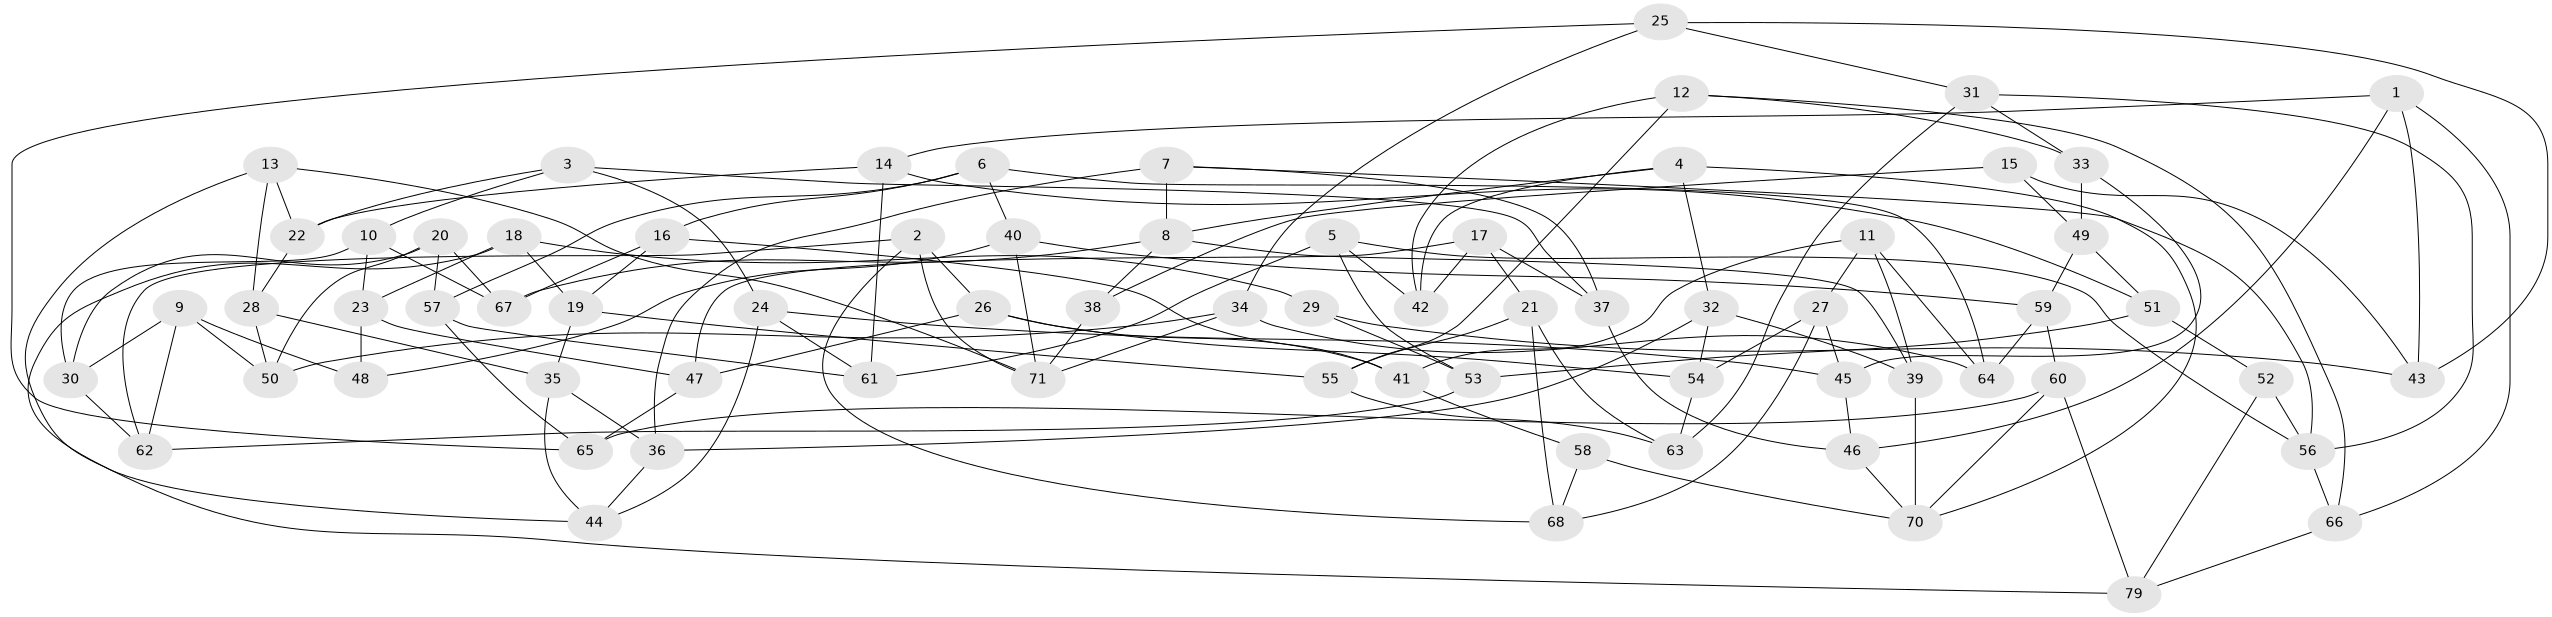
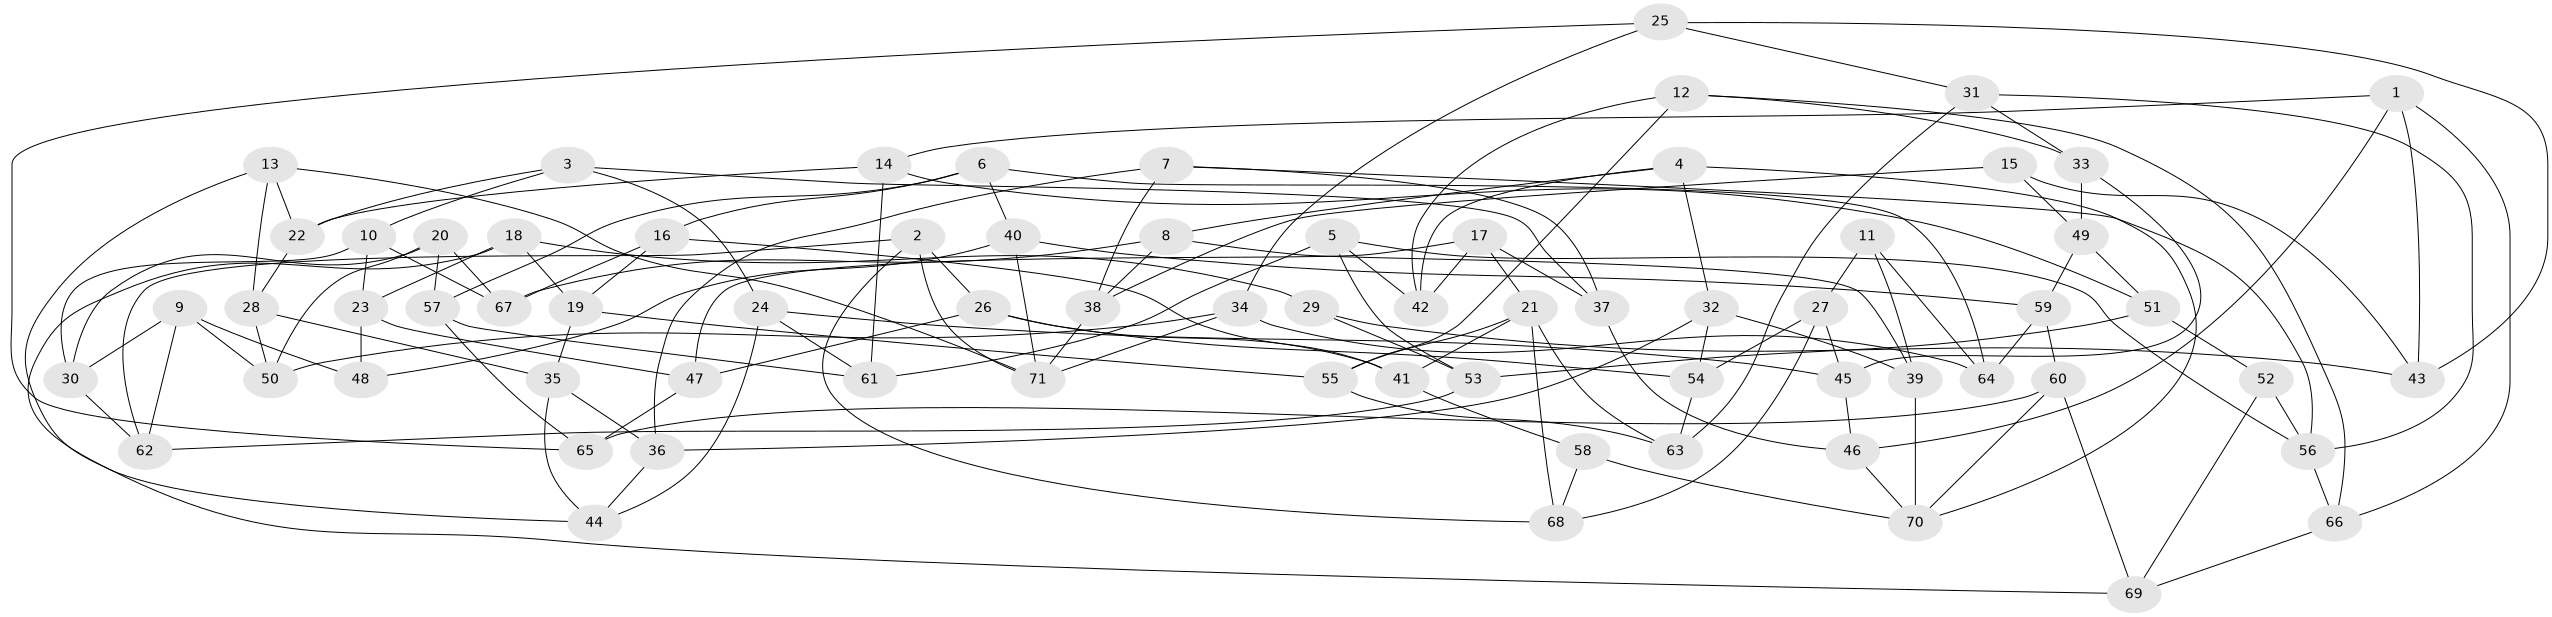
  graph {
    fontname="DejaVu Sans"
    node [color=gray90 fontname="DejaVu Sans" style=filled]
    edge [fontname="DejaVu Sans"]
    1
    14
    43
    46
    66
    22
    61
    51
    70
-   69 [label=79]
+   69
    2
    26
    62
    68
    71
    41
    47
    54
    3
    10
    24
    37
    67
    30
    23
    28
    44
    45
    4
    8
    32
    42
    38
    39
    36
    58
    5
    53
    56
    6
    16
    40
    57
    64
    19
    48
    59
    65
    7
    52
    9
    50
    11
    27
    12
    33
    55
    49
    63
    13
    35
    15
    29
    17
    21
    18
    20
    25
    31
    34
    60
    1 -- 14
    1 -- 43
    1 -- 46
    1 -- 66
    14 -- 22
    14 -- 61
    14 -- 51
    46 -- 70
    66 -- 69
    22 -- 28
    51 -- 53
    51 -- 52
    2 -- 26
    2 -- 62
    2 -- 68
    2 -- 71
    26 -- 41
    26 -- 47
    26 -- 54
    41 -- 58
    47 -- 65
    54 -- 63
    3 -- 22
    3 -- 10
    3 -- 24
    3 -- 37
    10 -- 67
    10 -- 30
    10 -- 23
    24 -- 61
    24 -- 44
    24 -- 45
    37 -- 46
    30 -- 62
    23 -- 47
    23 -- 48
    28 -- 50
    28 -- 35
    45 -- 46
    4 -- 70
    4 -- 8
    4 -- 32
    4 -- 42
    8 -- 67
    8 -- 38
    8 -- 39
    32 -- 54
    32 -- 39
    32 -- 36
    38 -- 71
    39 -- 70
    36 -- 44
    58 -- 70
    58 -- 68
    5 -- 61
    5 -- 42
    5 -- 53
    5 -- 56
    53 -- 62
    56 -- 66
    6 -- 16
    6 -- 40
    6 -- 57
    6 -- 64
    16 -- 41
    16 -- 67
    16 -- 19
    40 -- 71
    40 -- 48
    40 -- 59
    57 -- 61
    57 -- 65
    19 -- 55
    19 -- 35
    59 -- 64
    59 -- 60
    7 -- 37
-   7 -- 8
+   7 -- 38
    7 -- 36
    7 -- 56
    52 -- 69
    52 -- 56
    9 -- 62
    9 -- 30
    9 -- 48
    9 -- 50
-   11 -- 41
+   21 -- 41
    11 -- 39
    11 -- 64
    11 -- 27
    27 -- 68
    27 -- 54
    27 -- 45
    12 -- 66
    12 -- 42
    12 -- 33
    12 -- 55
    33 -- 45
    33 -- 49
    55 -- 63
    49 -- 51
    49 -- 59
    13 -- 22
    13 -- 71
    13 -- 28
    13 -- 44
    35 -- 44
    35 -- 36
    15 -- 43
    15 -- 38
    15 -- 49
    29 -- 43
    29 -- 53
    17 -- 47
    17 -- 37
    17 -- 42
    17 -- 21
    21 -- 68
    21 -- 55
    21 -- 63
    18 -- 69
    18 -- 23
    18 -- 19
    18 -- 29
    20 -- 67
    20 -- 30
    20 -- 57
    20 -- 50
    25 -- 43
    25 -- 65
    25 -- 31
    25 -- 34
    31 -- 56
    31 -- 33
    31 -- 63
    34 -- 71
    34 -- 64
    34 -- 50
    60 -- 70
    60 -- 69
    60 -- 65
  }
